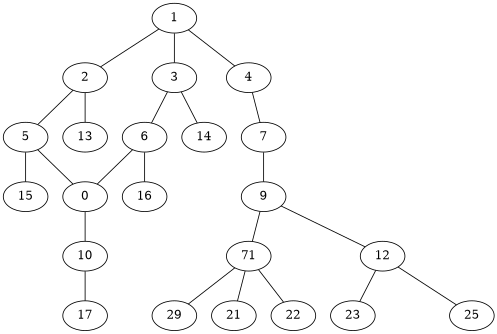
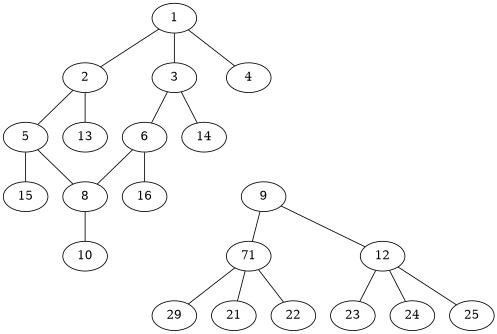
  graph {
    node [chem=H]
    edge [valence=1]
    1 [chem=C]
    2 [chem=C]
    3 [chem=C]
    4 [chem=N]
    5 [chem=C]
    13
    6 [chem=C]
    14
-   7 [chem=N]
-   8 [chem=C label=0]
+   8 [chem=C]
    15
    16
    9 [chem=N]
    10 [chem=C]
    n15 [chem=C label=71]
    12 [chem=C]
-   17
    n18 [label=29]
    21
    22
    23
+   24
    25
    1 -- 2
    1 -- 3 [valence=2]
    1 -- 4
    2 -- 5 [valence=2]
    2 -- 13
    3 -- 6
    3 -- 14
-   4 -- 7 [valence=2]
    5 -- 8
    5 -- 15
    6 -- 8 [valence=2]
    6 -- 16
-   7 -- 9
    8 -- 10
    9 -- n15
    9 -- 12
-   10 -- 17
    n15 -- n18
    n15 -- 21
    n15 -- 22
    12 -- 23
+   12 -- 24
    12 -- 25
  }
